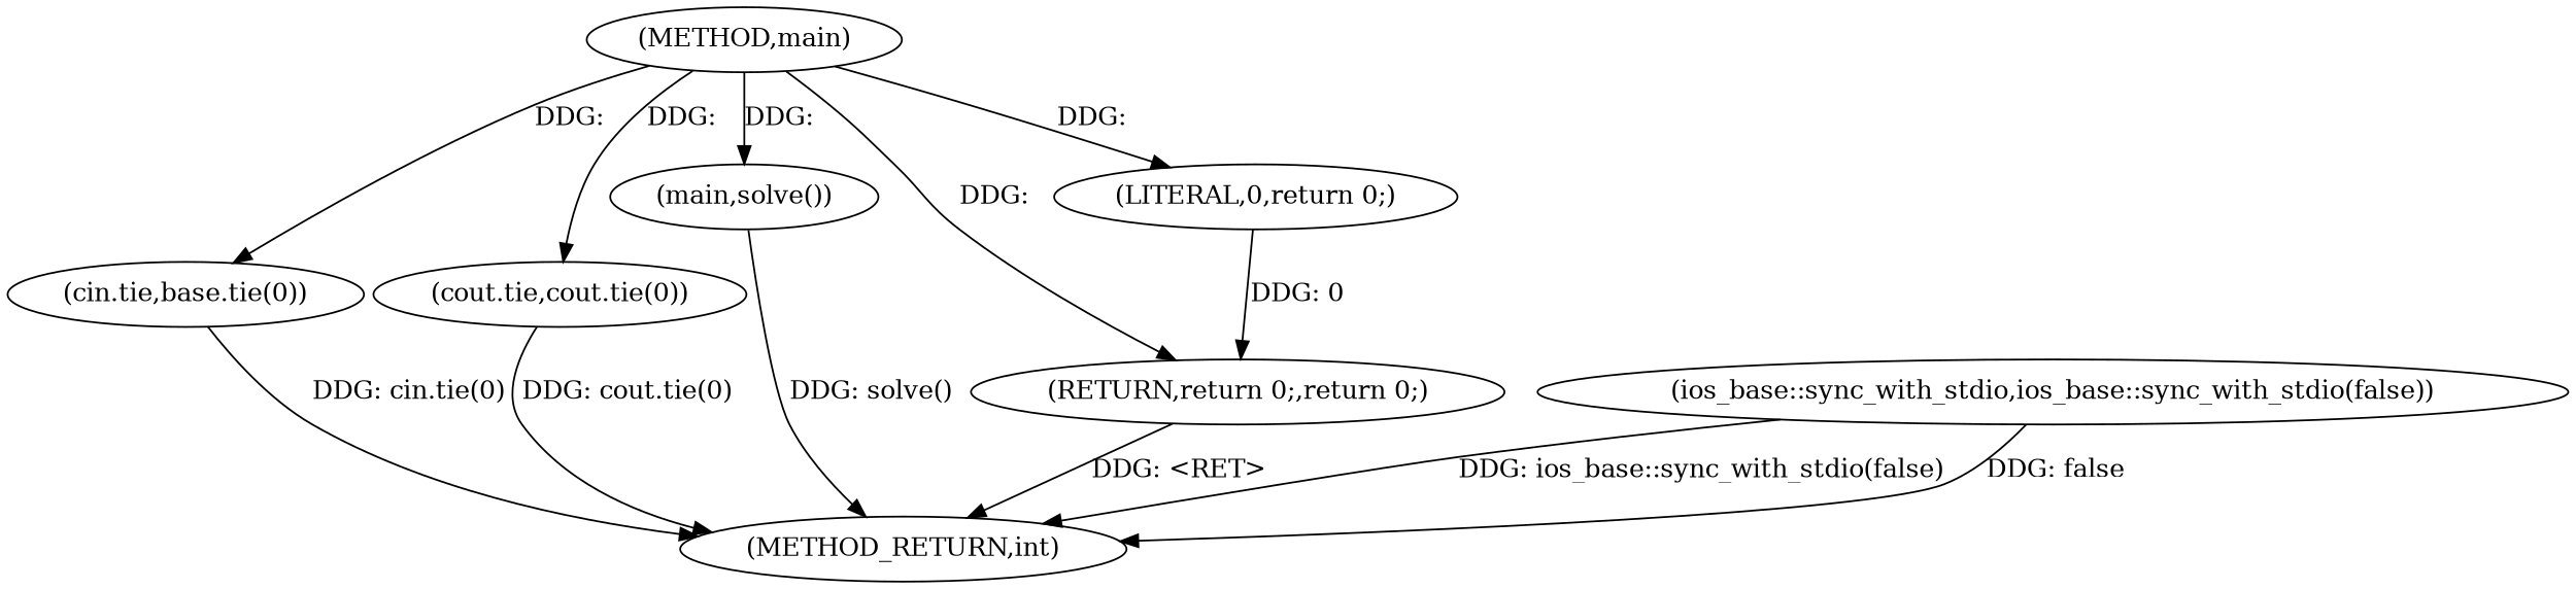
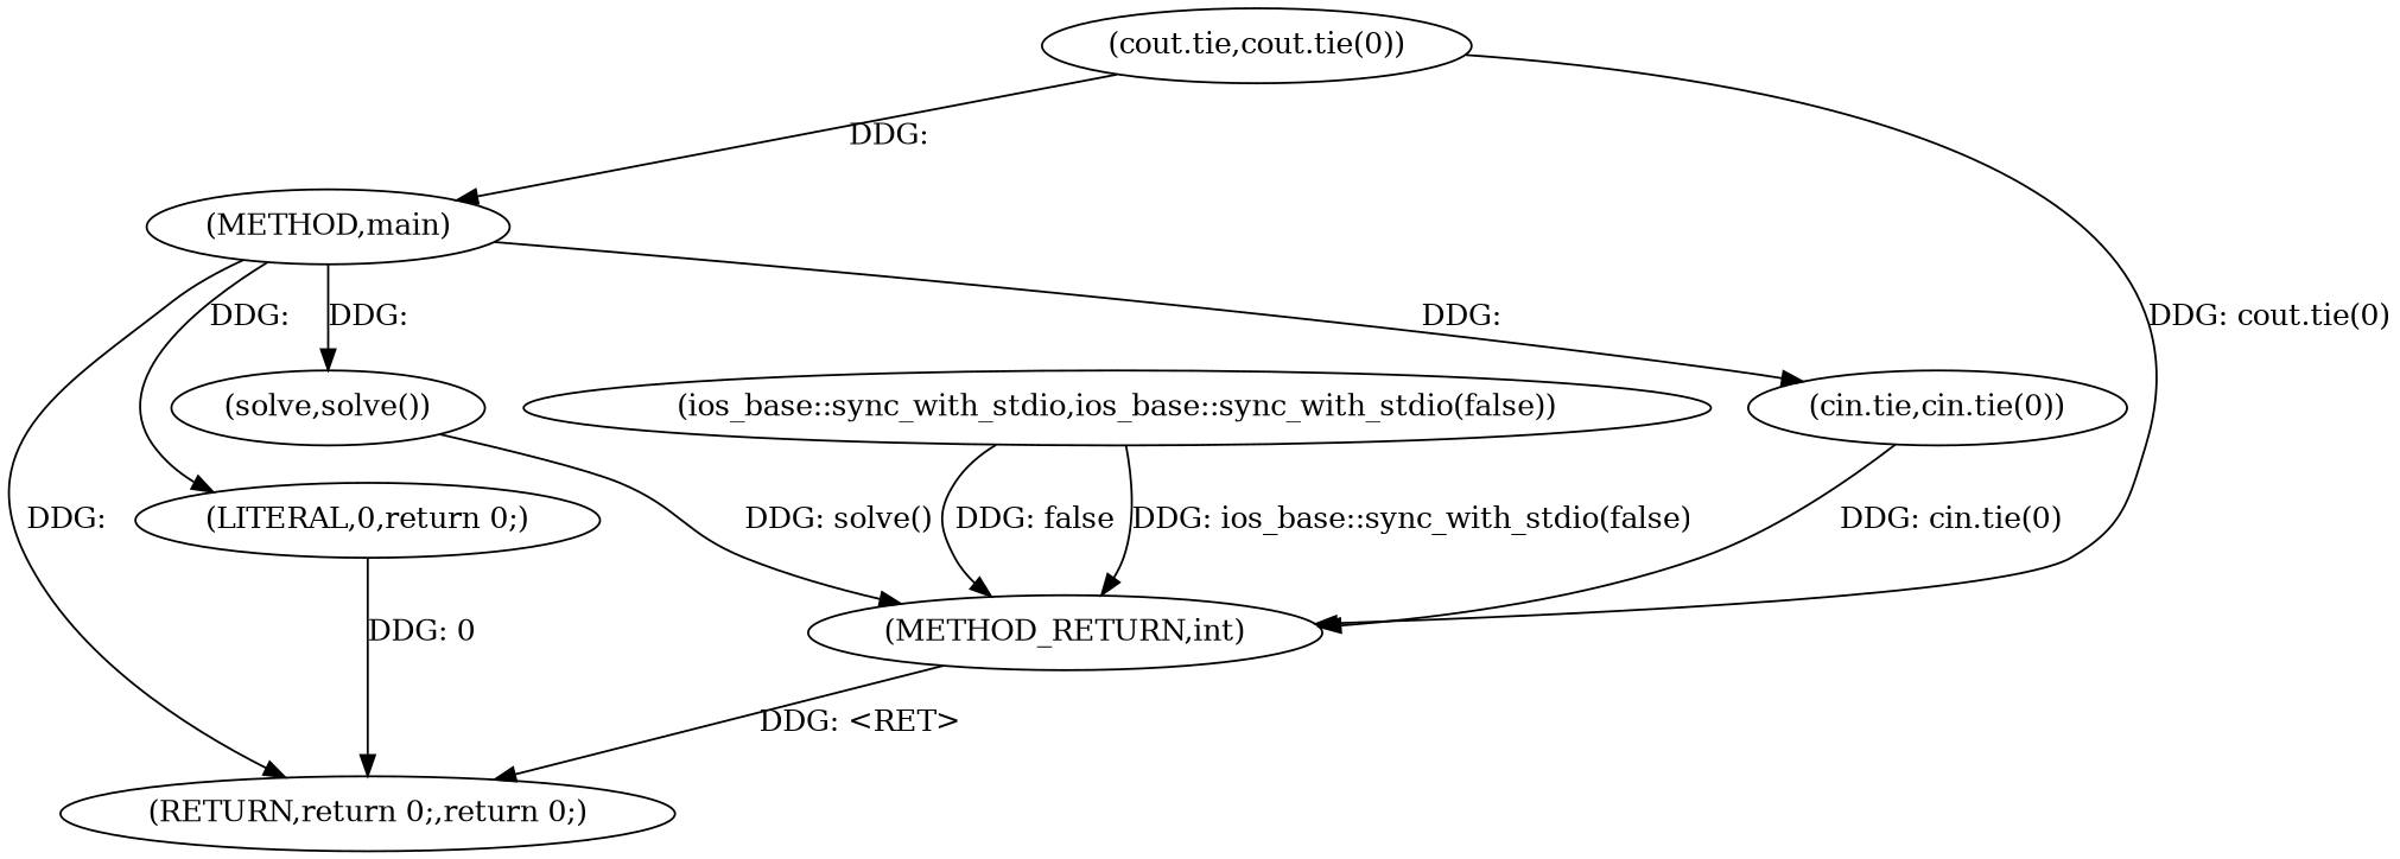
  digraph {
    n1 [label="(METHOD,main)"]
-   n2 [label="(cin.tie,base.tie(0))"]
+   n2 [label="(cin.tie,cin.tie(0))"]
    n3 [label="(cout.tie,cout.tie(0))"]
-   n4 [label="(main,solve())"]
+   n4 [label="(solve,solve())"]
    n5 [label="(RETURN,return 0;,return 0;)"]
    n6 [label="(LITERAL,0,return 0;)"]
    n7 [label="(ios_base::sync_with_stdio,ios_base::sync_with_stdio(false))"]
    n8 [label="(METHOD_RETURN,int)"]
    n1 -> n2 [label="DDG: "]
-   n1 -> n3 [label="DDG: "]
+   n3 -> n1 [label="DDG: "]
    n1 -> n4 [label="DDG: "]
    n1 -> n5 [label="DDG: "]
    n1 -> n6 [label="DDG: "]
    n2 -> n8 [label="DDG: cin.tie(0)"]
    n3 -> n8 [label="DDG: cout.tie(0)"]
    n4 -> n8 [label="DDG: solve()"]
-   n5 -> n8 [label="DDG: <RET>"]
+   n8 -> n5 [label="DDG: <RET>"]
    n6 -> n5 [label="DDG: 0"]
    n7 -> n8 [label="DDG: ios_base::sync_with_stdio(false)"]
    n7 -> n8 [label="DDG: false"]
  }
